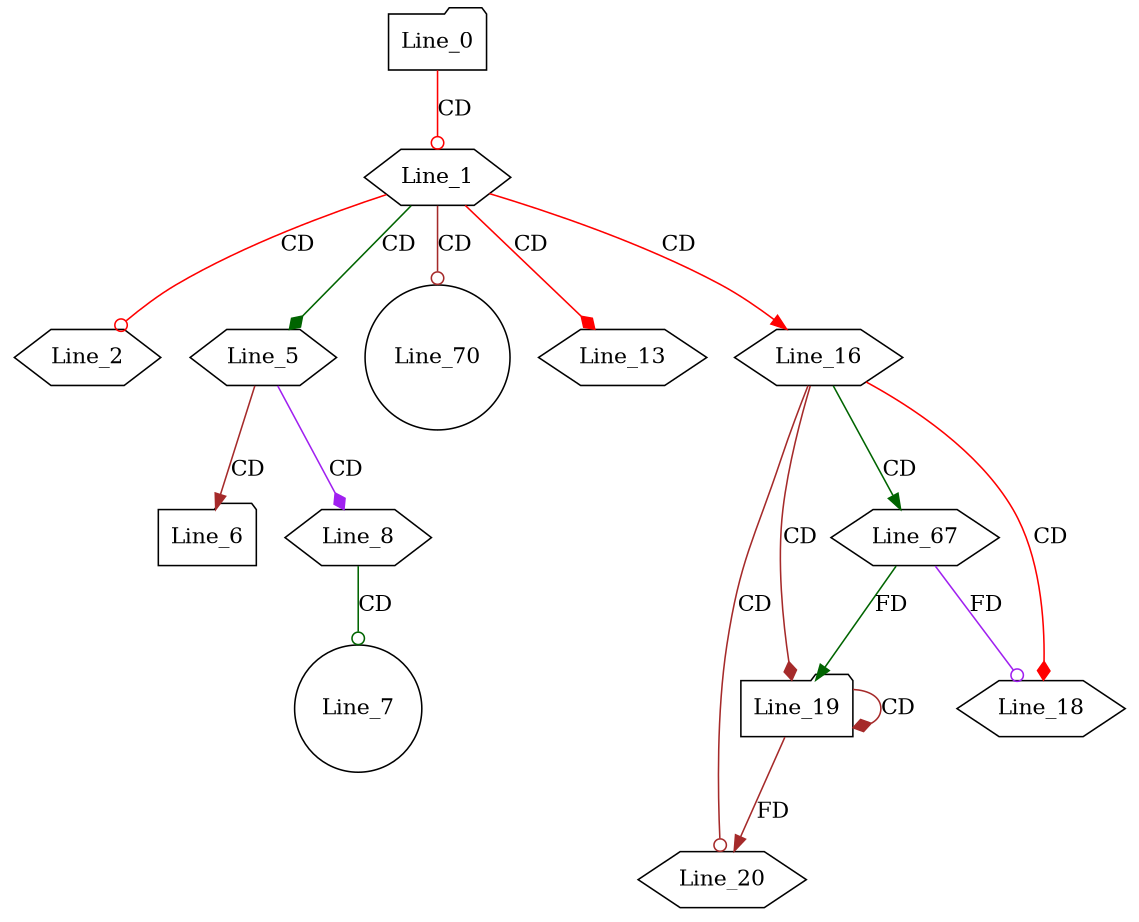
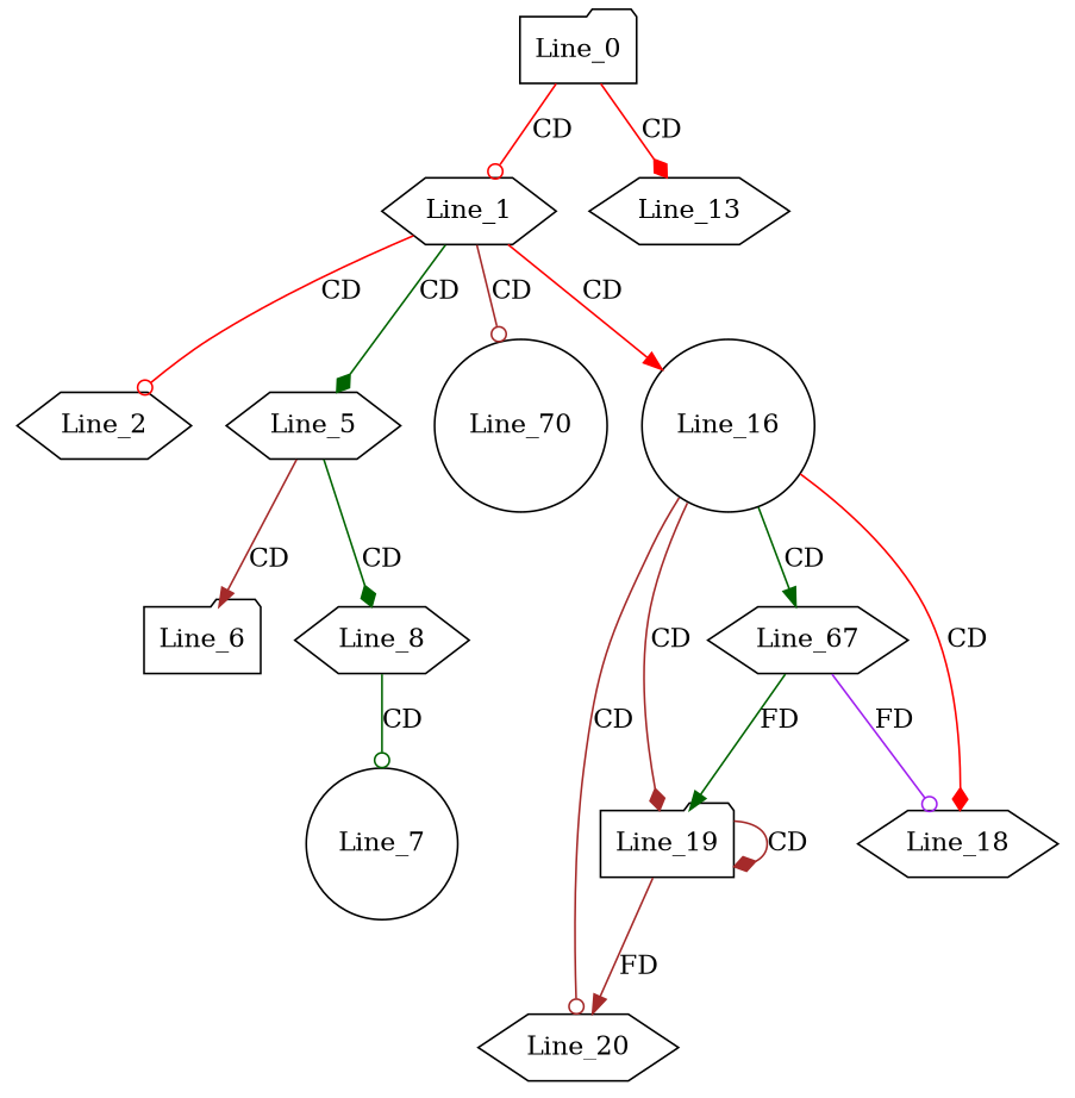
  digraph {
    node [shape=hexagon]
    edge [arrowhead=odot color=brown]
    Line_0 [shape=folder]
    Line_1
    Line_2
    Line_5
    n5 [label=Line_70 shape=circle]
    Line_13
-   Line_16
+   Line_16 [shape=circle]
    Line_6 [shape=folder]
    Line_8
    n10 [label=Line_67]
    Line_18
    Line_19 [shape=folder]
    Line_20
    Line_7 [shape=circle]
    Line_0 -> Line_1 [color=red label=CD]
    Line_1 -> Line_2 [color=red label=CD]
    Line_1 -> Line_5 [arrowhead=diamond color=darkgreen label=CD]
    Line_1 -> n5 [label=CD]
-   Line_1 -> Line_13 [arrowhead=diamond color=red label=CD]
+   Line_0 -> Line_13 [arrowhead=diamond color=red label=CD]
    Line_1 -> Line_16 [arrowhead=normal color=red label=CD]
    Line_5 -> Line_6 [arrowhead=normal label=CD]
-   Line_5 -> Line_8 [arrowhead=diamond color=purple label=CD]
+   Line_5 -> Line_8 [arrowhead=diamond color=darkgreen label=CD]
    Line_16 -> n10 [arrowhead=normal color=darkgreen label=CD]
    Line_16 -> Line_18 [arrowhead=diamond color=red label=CD]
    Line_16 -> Line_19 [arrowhead=diamond label=CD]
    Line_16 -> Line_20 [label=CD]
    Line_8 -> Line_7 [color=darkgreen label=CD]
    n10 -> Line_18 [color=purple label=FD]
    n10 -> Line_19 [arrowhead=normal color=darkgreen label=FD]
    Line_19 -> Line_19 [arrowhead=diamond label=CD]
    Line_19 -> Line_20 [arrowhead=normal label=FD]
  }
